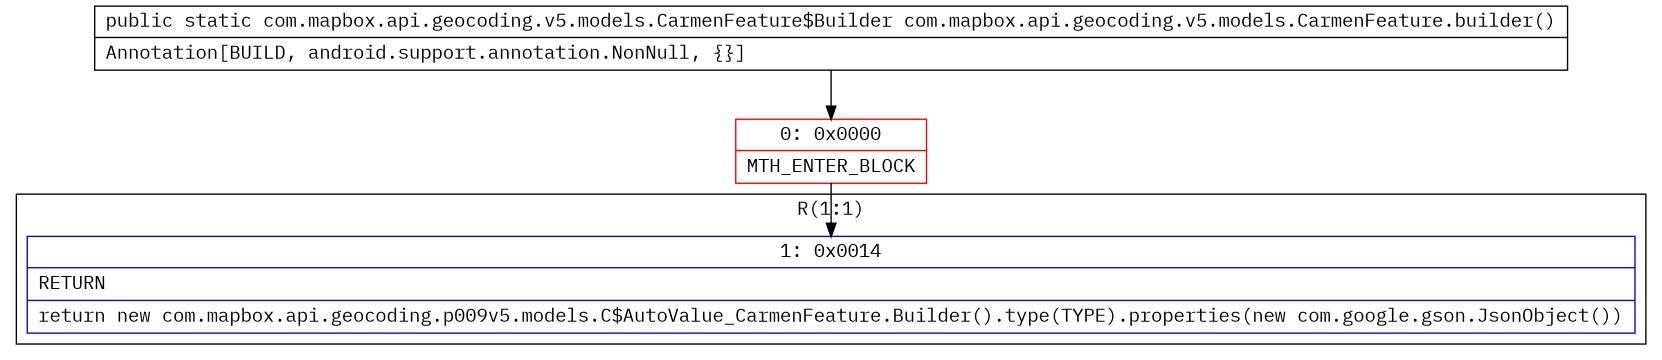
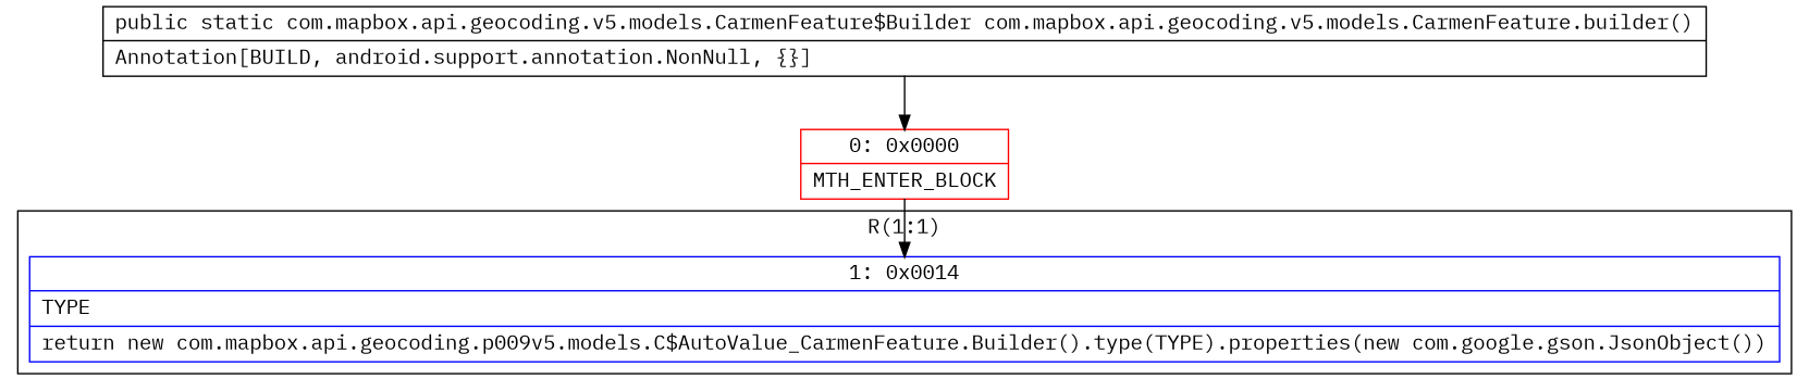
  digraph {
    fontname="IBM Plex Mono"
    node [shape=record fontname="IBM Plex Mono"]
    edge [fontname="IBM Plex Mono"]
-   n1 [color=blue label="{1\:\ 0x0014|RETURN\l|return new com.mapbox.api.geocoding.p009v5.models.C$AutoValue_CarmenFeature.Builder().type(TYPE).properties(new com.google.gson.JsonObject())\l}"]
+   n1 [color=blue label="{1\:\ 0x0014|TYPE\l|return new com.mapbox.api.geocoding.p009v5.models.C$AutoValue_CarmenFeature.Builder().type(TYPE).properties(new com.google.gson.JsonObject())\l}"]
    n2 [color=red label="{0\:\ 0x0000|MTH_ENTER_BLOCK\l}"]
    n3 [label="{public static com.mapbox.api.geocoding.v5.models.CarmenFeature$Builder com.mapbox.api.geocoding.v5.models.CarmenFeature.builder()  | Annotation[BUILD, android.support.annotation.NonNull, \{\}]\l}"]
    subgraph cluster_1 {
      label="R(1:1)"
      n1
    }
    n2 -> n1
    n3 -> n2
  }
